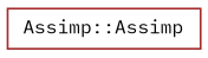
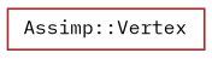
  digraph {
    rankdir=LR
    fontname="IBM Plex Mono"
-   n1 [color=brown fillcolor=white fontname="IBM Plex Mono" fontsize=10 height=0.2 label="Assimp::Assimp" shape=record style=filled width=0.4]
+   n1 [color=brown fillcolor=white fontname="IBM Plex Mono" fontsize=10 height=0.2 label="Assimp::Vertex" shape=record style=filled width=0.4]
  }
